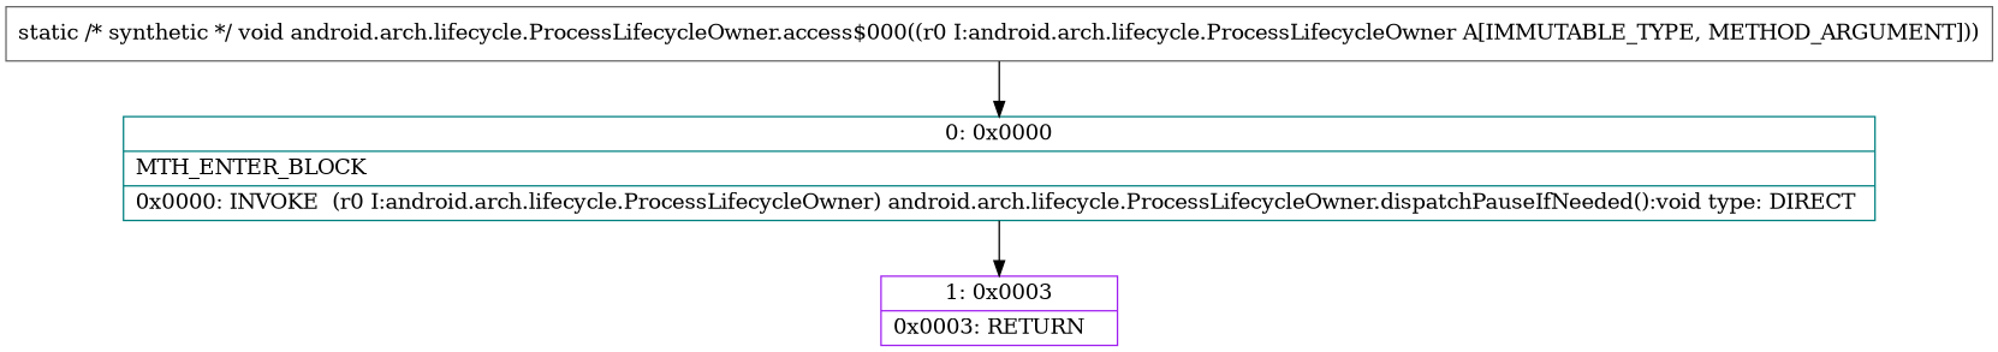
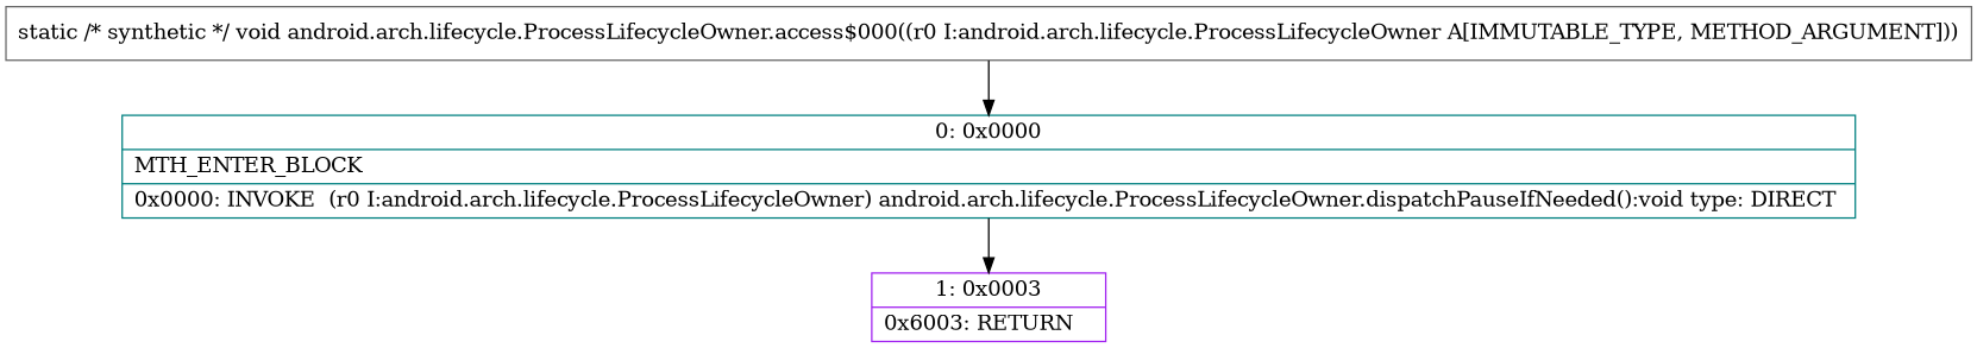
  digraph {
    node [shape=record]
    n1 [label="{0\:\ 0x0000|MTH_ENTER_BLOCK\l|0x0000: INVOKE  (r0 I:android.arch.lifecycle.ProcessLifecycleOwner) android.arch.lifecycle.ProcessLifecycleOwner.dispatchPauseIfNeeded():void type: DIRECT \l}" color=teal]
-   n2 [label="{1\:\ 0x0003|0x0003: RETURN   \l}" color=purple]
+   n2 [label="{1\:\ 0x0003|0x6003: RETURN   \l}" color=purple]
    n3 [label="{static \/* synthetic *\/ void android.arch.lifecycle.ProcessLifecycleOwner.access$000((r0 I:android.arch.lifecycle.ProcessLifecycleOwner A[IMMUTABLE_TYPE, METHOD_ARGUMENT])) }" color=gray40]
    n1 -> n2
    n3 -> n1
  }
